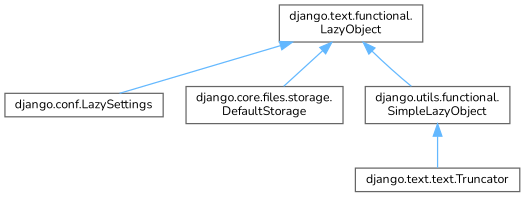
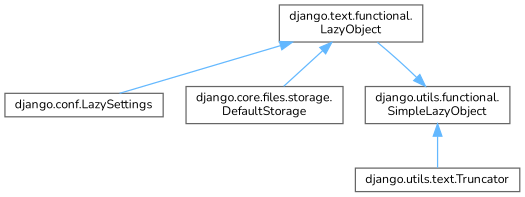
  digraph {
    fontname=Nunito
    rankdir=TB
    node [color=grey40 fillcolor=white fontname=Nunito fontsize=10 shape=box style=filled]
    edge [color=steelblue1 dir=back fontname=Nunito fontsize=10 labelfontname=Helvetica labelfontsize=10 style=solid]
    n1 [height=0.2 label="django.text.functional.\lLazyObject" width=0.4]
    n2 [height=0.2 label="django.conf.LazySettings" width=0.4]
    n3 [height=0.2 label="django.core.files.storage.\lDefaultStorage" width=0.4]
    n4 [height=0.2 label="django.utils.functional.\lSimpleLazyObject" width=0.4]
-   n5 [height=0.2 label="django.text.text.Truncator" width=0.4]
+   n5 [height=0.2 label="django.utils.text.Truncator" width=0.4]
    n1 -> n2
    n1 -> n3
-   n1 -> n4
+   n4 -> n1
    n4 -> n5
  }
